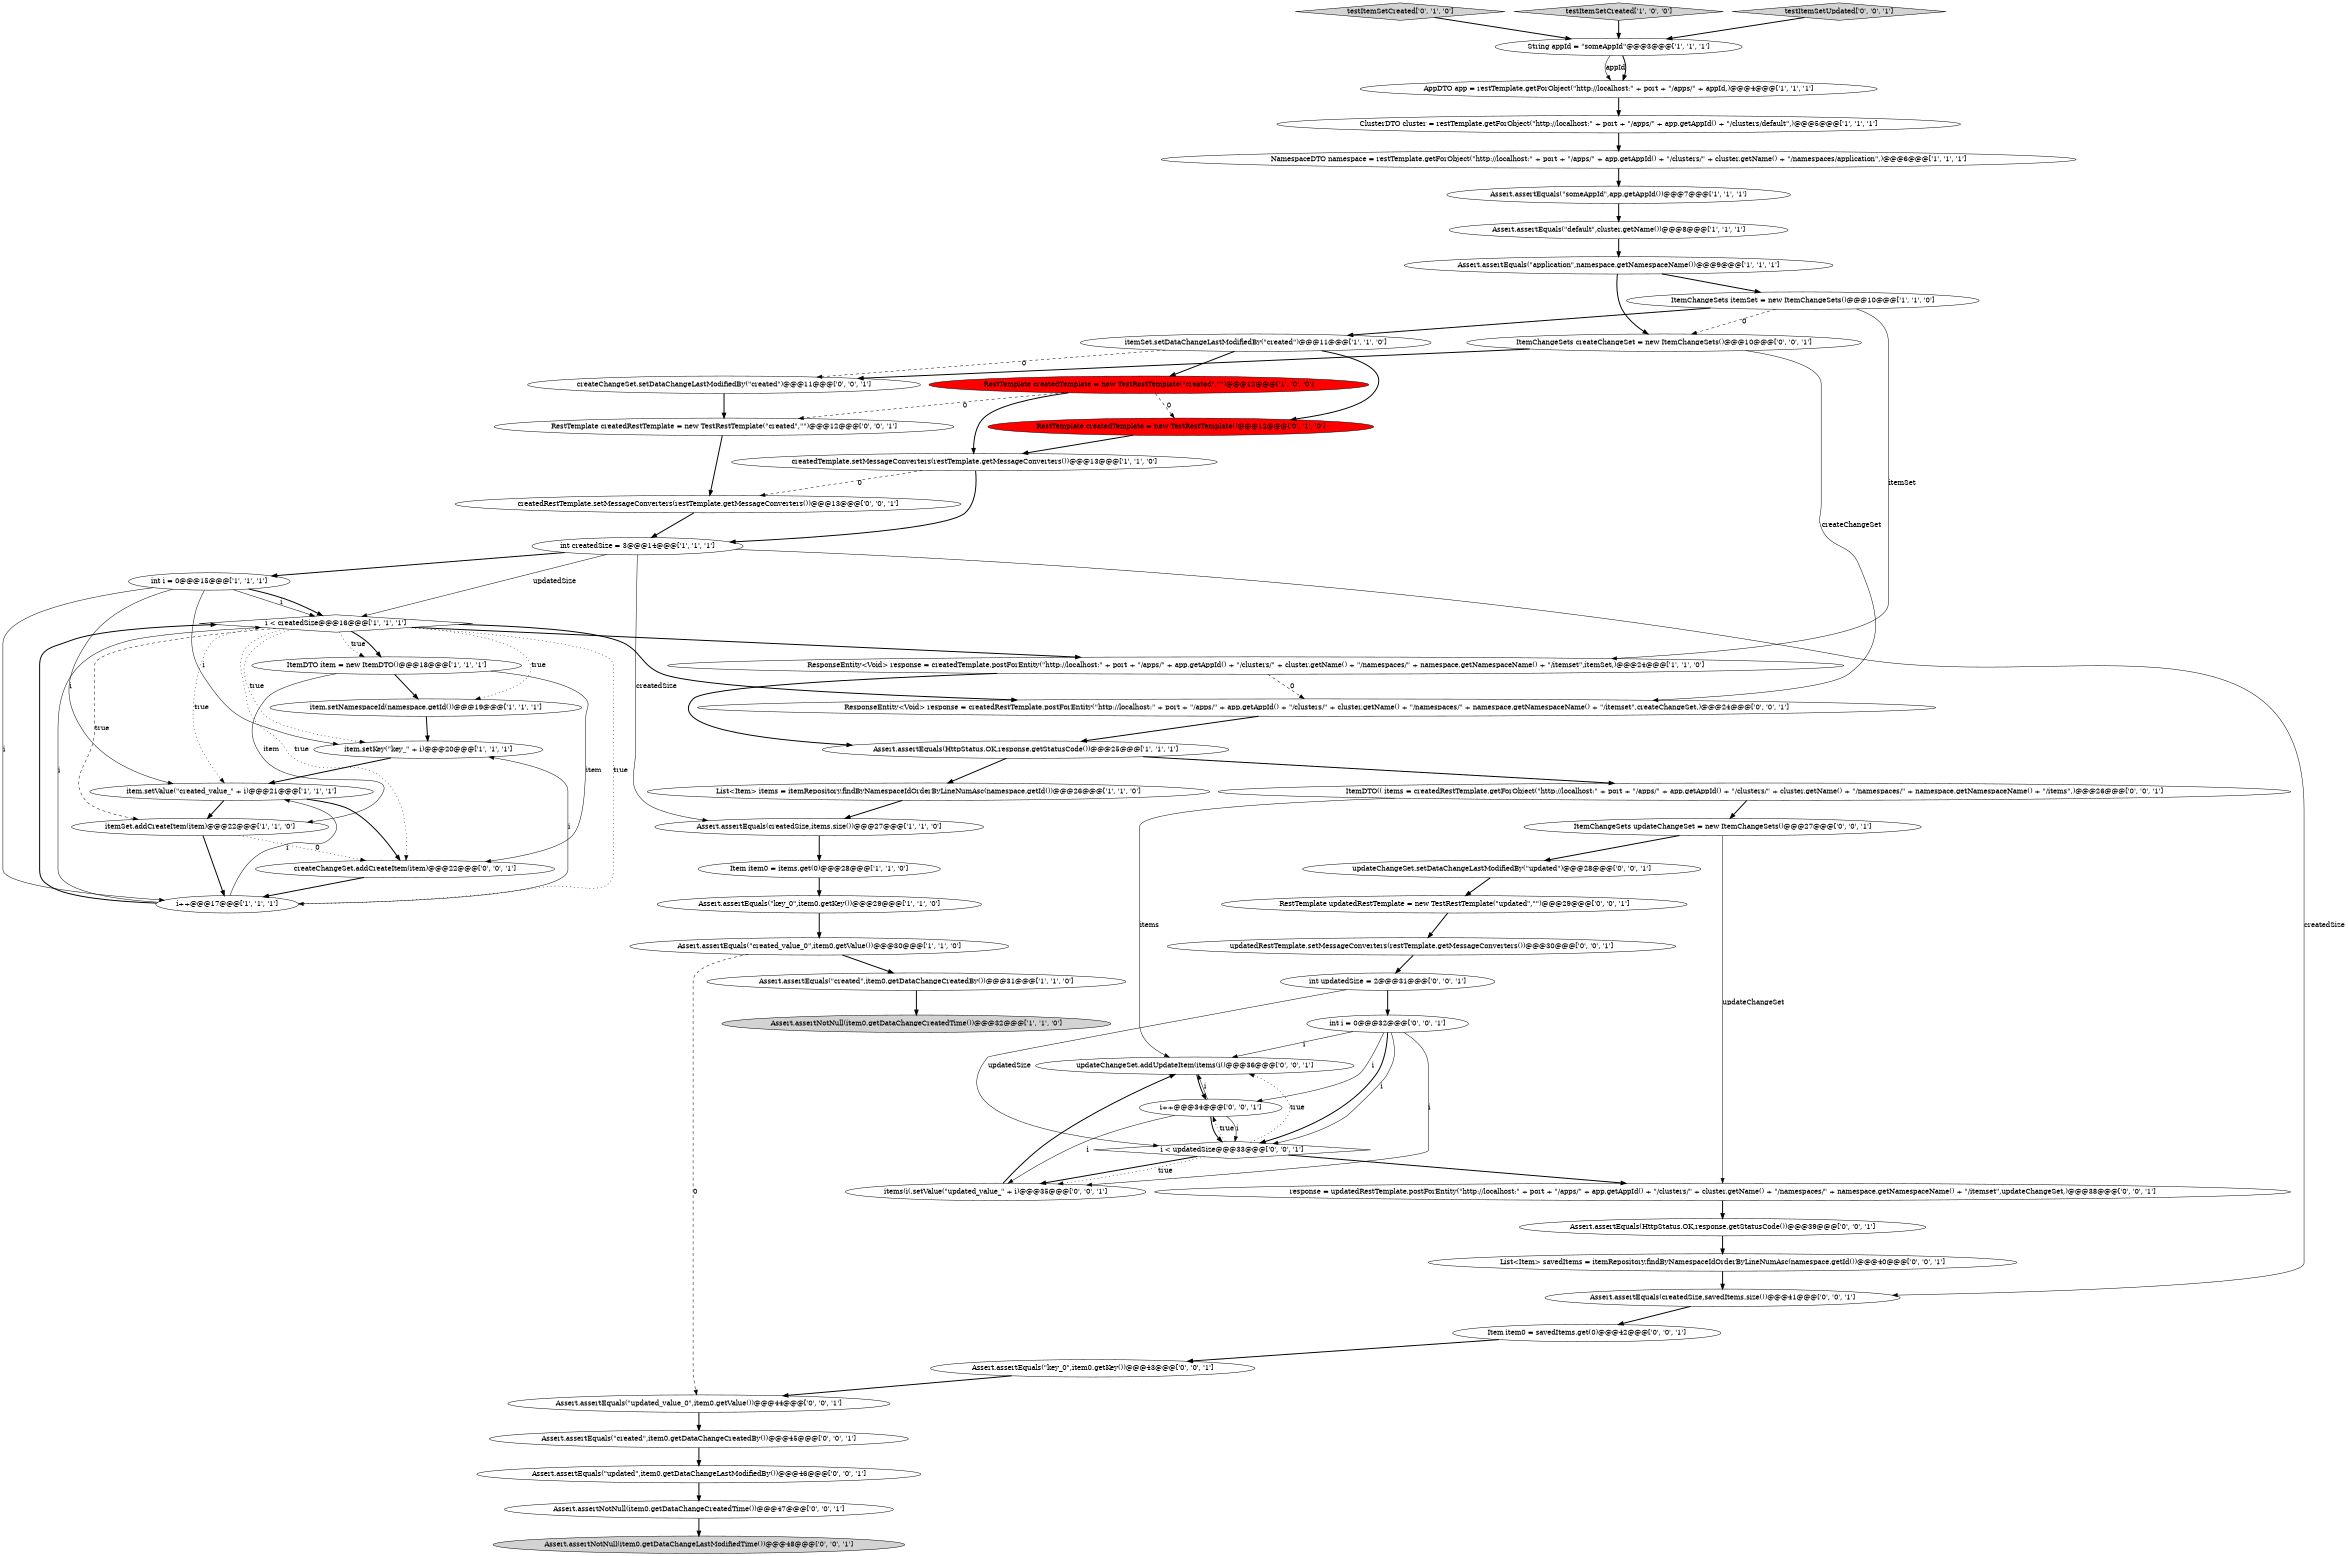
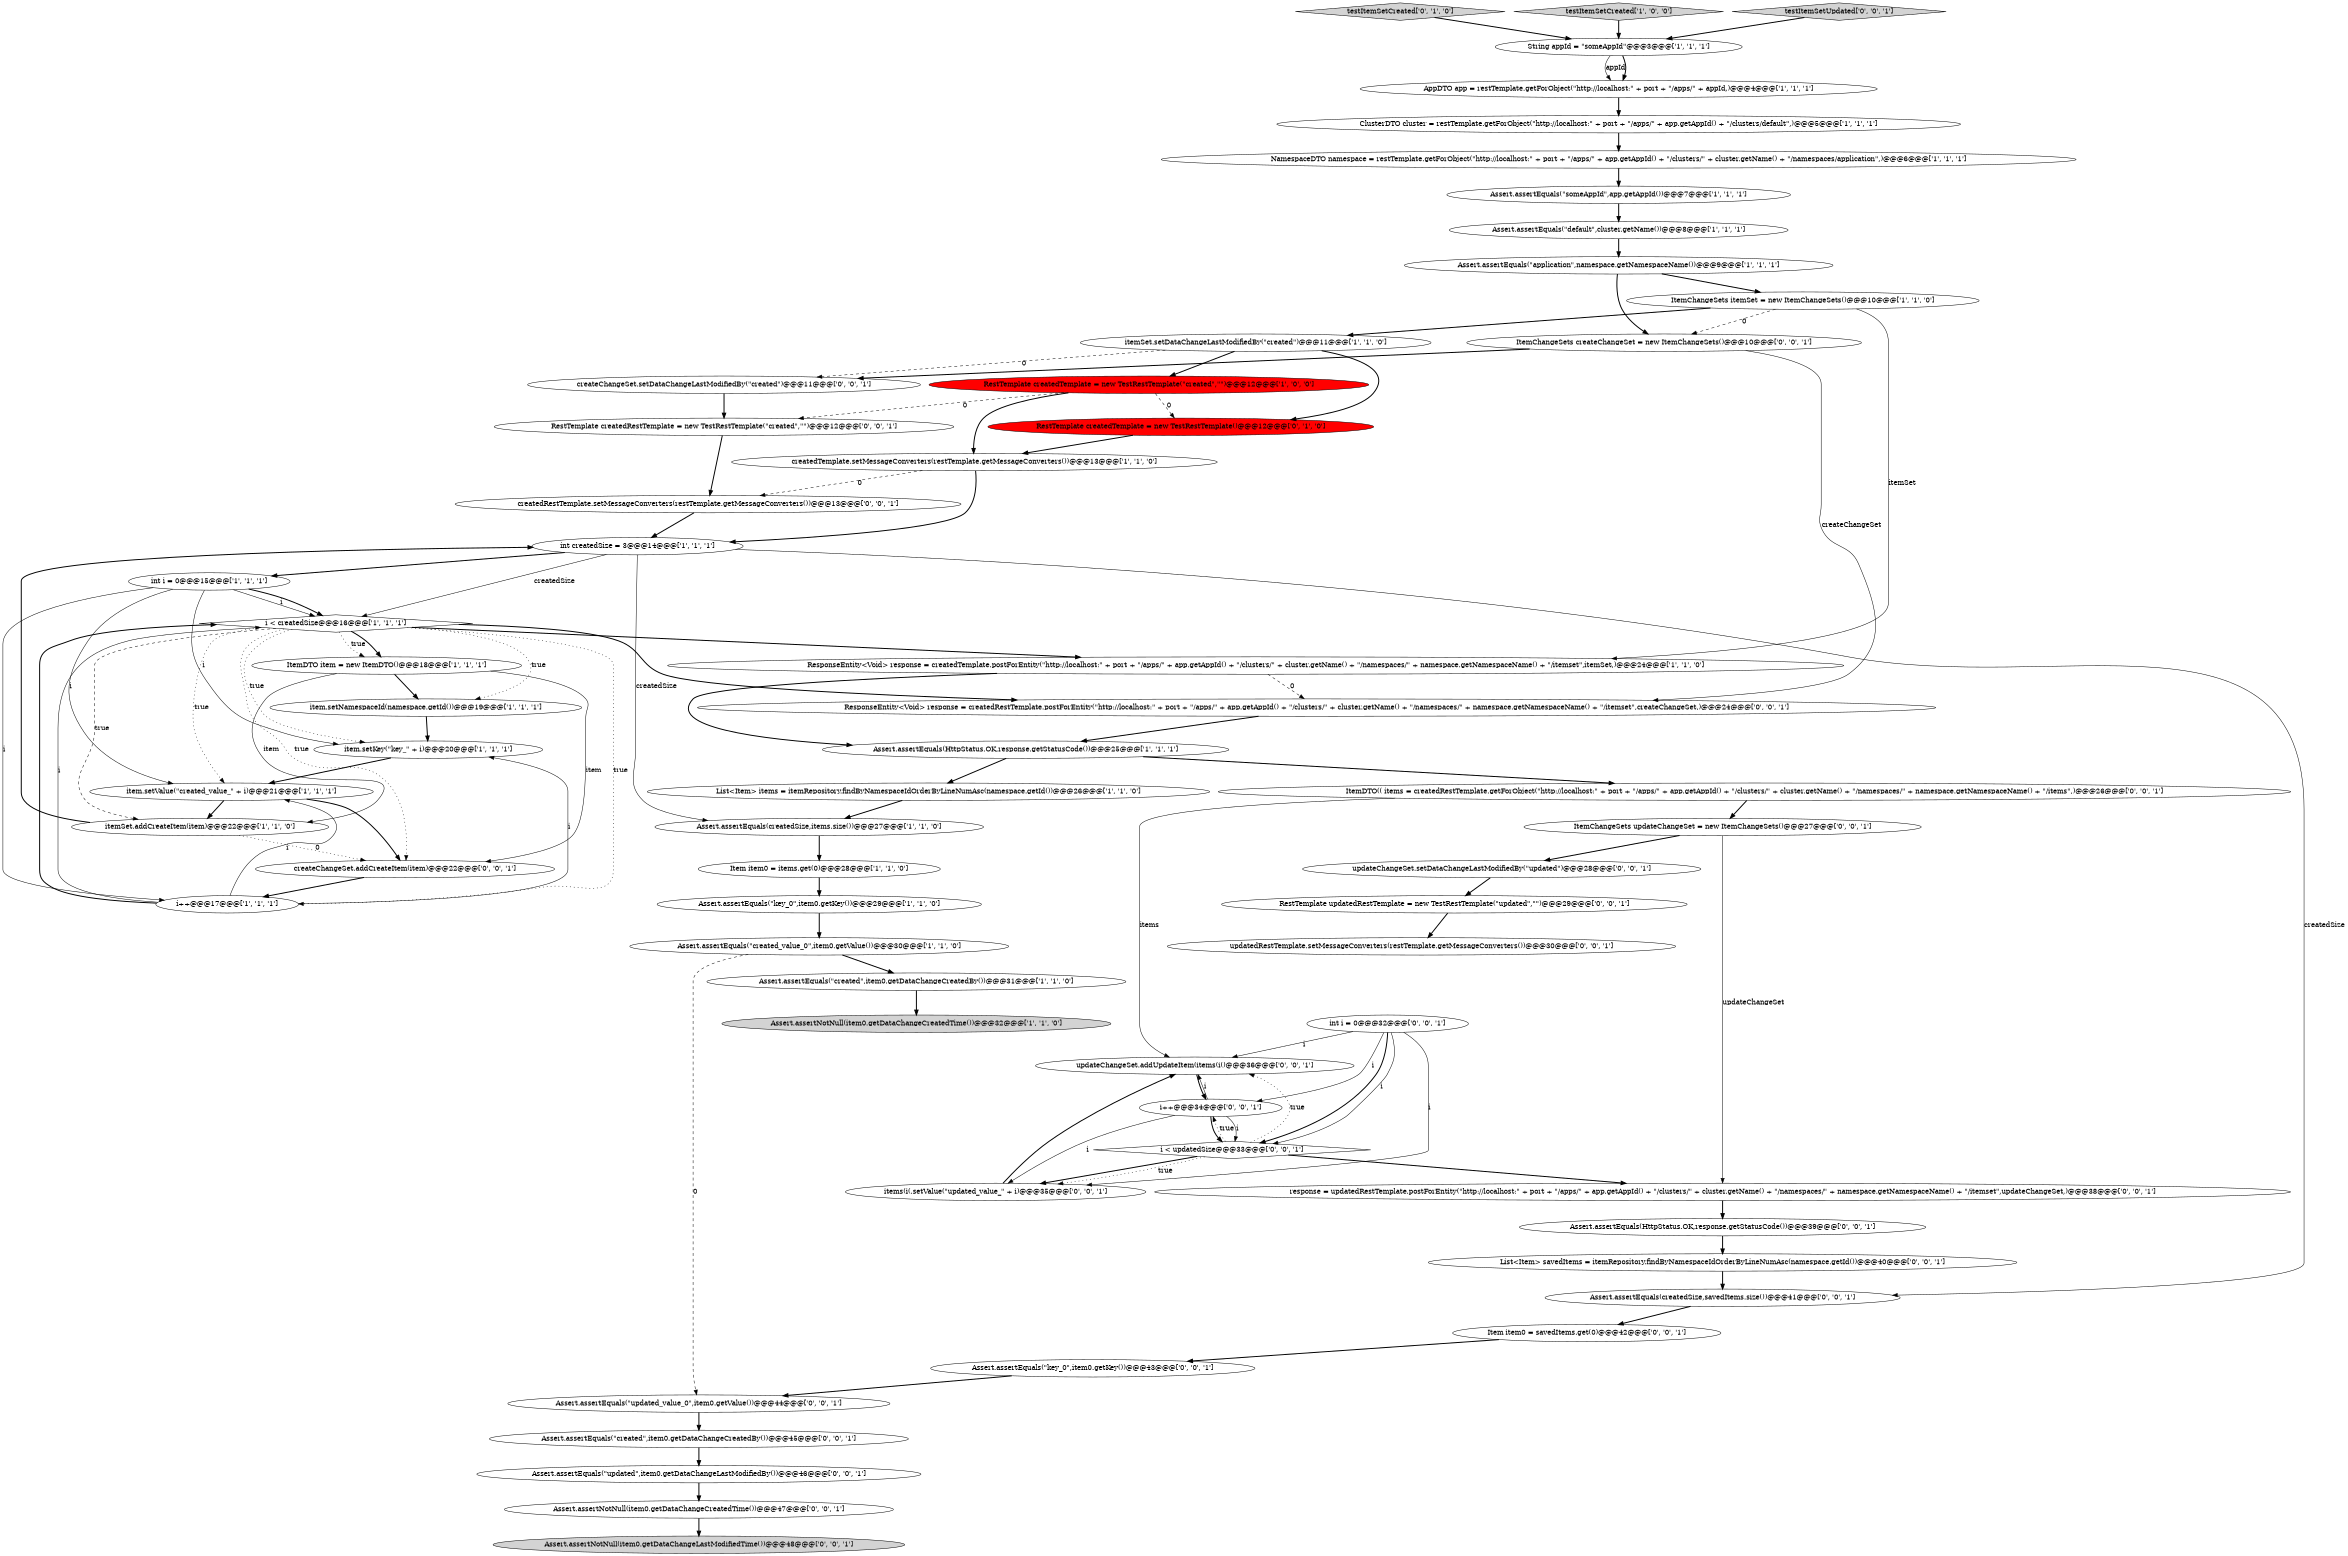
  digraph {
    node [fillcolor=white shape=ellipse style=filled]
    edge [style=bold]
    n1 [label="Assert.assertEquals(\"updated_value_0\",item0.getValue())@@@44@@@['0', '0', '1']"]
    n2 [label="Assert.assertEquals(\"created\",item0.getDataChangeCreatedBy())@@@45@@@['0', '0', '1']"]
    n3 [label="Assert.assertEquals(\"updated\",item0.getDataChangeLastModifiedBy())@@@46@@@['0', '0', '1']"]
    n4 [fillcolor=lightgray label="Assert.assertNotNull(item0.getDataChangeLastModifiedTime())@@@48@@@['0', '0', '1']"]
    n5 [label="createChangeSet.setDataChangeLastModifiedBy(\"created\")@@@11@@@['0', '0', '1']"]
    n6 [label="RestTemplate createdRestTemplate = new TestRestTemplate(\"created\",\"\")@@@12@@@['0', '0', '1']"]
    n7 [label="createdRestTemplate.setMessageConverters(restTemplate.getMessageConverters())@@@13@@@['0', '0', '1']"]
    n8 [label="response = updatedRestTemplate.postForEntity(\"http://localhost:\" + port + \"/apps/\" + app.getAppId() + \"/clusters/\" + cluster.getName() + \"/namespaces/\" + namespace.getNamespaceName() + \"/itemset\",updateChangeSet,)@@@38@@@['0', '0', '1']"]
    n9 [label="Assert.assertEquals(HttpStatus.OK,response.getStatusCode())@@@39@@@['0', '0', '1']"]
    n10 [label="List<Item> savedItems = itemRepository.findByNamespaceIdOrderByLineNumAsc(namespace.getId())@@@40@@@['0', '0', '1']"]
    n11 [label="String appId = \"someAppId\"@@@3@@@['1', '1', '1']"]
    n12 [label="AppDTO app = restTemplate.getForObject(\"http://localhost:\" + port + \"/apps/\" + appId,)@@@4@@@['1', '1', '1']"]
    n13 [label="ClusterDTO cluster = restTemplate.getForObject(\"http://localhost:\" + port + \"/apps/\" + app.getAppId() + \"/clusters/default\",)@@@5@@@['1', '1', '1']"]
    n14 [label="Assert.assertNotNull(item0.getDataChangeCreatedTime())@@@47@@@['0', '0', '1']"]
    n15 [label="createdTemplate.setMessageConverters(restTemplate.getMessageConverters())@@@13@@@['1', '1', '0']"]
    n16 [label="int createdSize = 3@@@14@@@['1', '1', '1']"]
    n17 [label="i < createdSize@@@16@@@['1', '1', '1']" shape=diamond]
    n18 [label="Assert.assertEquals(createdSize,savedItems.size())@@@41@@@['0', '0', '1']"]
    n19 [label="int i = 0@@@15@@@['1', '1', '1']"]
    n20 [label="Assert.assertEquals(createdSize,items.size())@@@27@@@['1', '1', '0']"]
    n21 [label="Item item0 = items.get(0)@@@28@@@['1', '1', '0']"]
    n22 [label="Assert.assertEquals(\"key_0\",item0.getKey())@@@29@@@['1', '1', '0']"]
    n23 [label="Assert.assertEquals(\"created_value_0\",item0.getValue())@@@30@@@['1', '1', '0']"]
    n24 [label="ItemDTO item = new ItemDTO()@@@18@@@['1', '1', '1']"]
    n25 [label="item.setNamespaceId(namespace.getId())@@@19@@@['1', '1', '1']"]
    n26 [label="itemSet.addCreateItem(item)@@@22@@@['1', '1', '0']"]
    n27 [label="createChangeSet.addCreateItem(item)@@@22@@@['0', '0', '1']"]
    n28 [label="item.setKey(\"key_\" + i)@@@20@@@['1', '1', '1']"]
    n29 [label="i++@@@17@@@['1', '1', '1']"]
    n30 [label="Assert.assertEquals(\"application\",namespace.getNamespaceName())@@@9@@@['1', '1', '1']"]
    n31 [label="ItemChangeSets itemSet = new ItemChangeSets()@@@10@@@['1', '1', '0']"]
    n32 [label="ItemChangeSets createChangeSet = new ItemChangeSets()@@@10@@@['0', '0', '1']"]
    n33 [label="ResponseEntity<Void> response = createdTemplate.postForEntity(\"http://localhost:\" + port + \"/apps/\" + app.getAppId() + \"/clusters/\" + cluster.getName() + \"/namespaces/\" + namespace.getNamespaceName() + \"/itemset\",itemSet,)@@@24@@@['1', '1', '0']"]
    n34 [label="itemSet.setDataChangeLastModifiedBy(\"created\")@@@11@@@['1', '1', '0']"]
    n35 [label="ResponseEntity<Void> response = createdRestTemplate.postForEntity(\"http://localhost:\" + port + \"/apps/\" + app.getAppId() + \"/clusters/\" + cluster.getName() + \"/namespaces/\" + namespace.getNamespaceName() + \"/itemset\",createChangeSet,)@@@24@@@['0', '0', '1']"]
    n36 [label="i < updatedSize@@@33@@@['0', '0', '1']" shape=diamond]
    n37 [label="items(i(.setValue(\"updated_value_\" + i)@@@35@@@['0', '0', '1']"]
    n38 [label="updateChangeSet.addUpdateItem(items(i()@@@36@@@['0', '0', '1']"]
    n39 [label="i++@@@34@@@['0', '0', '1']"]
    n40 [label="updateChangeSet.setDataChangeLastModifiedBy(\"updated\")@@@28@@@['0', '0', '1']"]
    n41 [label="RestTemplate updatedRestTemplate = new TestRestTemplate(\"updated\",\"\")@@@29@@@['0', '0', '1']"]
    n42 [label="updatedRestTemplate.setMessageConverters(restTemplate.getMessageConverters())@@@30@@@['0', '0', '1']"]
    n43 [label="item.setValue(\"created_value_\" + i)@@@21@@@['1', '1', '1']"]
    n44 [label="Assert.assertEquals(HttpStatus.OK,response.getStatusCode())@@@25@@@['1', '1', '1']"]
    n45 [label="ItemDTO(( items = createdRestTemplate.getForObject(\"http://localhost:\" + port + \"/apps/\" + app.getAppId() + \"/clusters/\" + cluster.getName() + \"/namespaces/\" + namespace.getNamespaceName() + \"/items\",)@@@26@@@['0', '0', '1']"]
    n46 [label="List<Item> items = itemRepository.findByNamespaceIdOrderByLineNumAsc(namespace.getId())@@@26@@@['1', '1', '0']"]
    n47 [label="Assert.assertEquals(\"someAppId\",app.getAppId())@@@7@@@['1', '1', '1']"]
    n48 [label="Assert.assertEquals(\"default\",cluster.getName())@@@8@@@['1', '1', '1']"]
    n49 [label="NamespaceDTO namespace = restTemplate.getForObject(\"http://localhost:\" + port + \"/apps/\" + app.getAppId() + \"/clusters/\" + cluster.getName() + \"/namespaces/application\",)@@@6@@@['1', '1', '1']"]
    n50 [label="ItemChangeSets updateChangeSet = new ItemChangeSets()@@@27@@@['0', '0', '1']"]
    n51 [fillcolor=lightgray label="testItemSetCreated['0', '1', '0']" shape=diamond]
    n52 [fillcolor=lightgray label="Assert.assertNotNull(item0.getDataChangeCreatedTime())@@@32@@@['1', '1', '0']"]
-   n53 [label="int updatedSize = 2@@@31@@@['0', '0', '1']"]
    n54 [label="int i = 0@@@32@@@['0', '0', '1']"]
    n55 [label="Assert.assertEquals(\"created\",item0.getDataChangeCreatedBy())@@@31@@@['1', '1', '0']"]
    n56 [fillcolor=red label="RestTemplate createdTemplate = new TestRestTemplate()@@@12@@@['0', '1', '0']"]
    n57 [fillcolor=red label="RestTemplate createdTemplate = new TestRestTemplate(\"created\",\"\")@@@12@@@['1', '0', '0']"]
    n58 [label="Item item0 = savedItems.get(0)@@@42@@@['0', '0', '1']"]
    n59 [fillcolor=lightgray label="testItemSetCreated['1', '0', '0']" shape=diamond]
    n60 [label="Assert.assertEquals(\"key_0\",item0.getKey())@@@43@@@['0', '0', '1']"]
    n61 [fillcolor=lightgray label="testItemSetUpdated['0', '0', '1']" shape=diamond]
    n1 -> n2
    n2 -> n3
    n3 -> n14
    n5 -> n6
    n6 -> n7
    n7 -> n16
    n8 -> n9
    n9 -> n10
    n10 -> n18
    n11 -> n12 [label=appId style=solid]
    n11 -> n12
    n12 -> n13
    n13 -> n49
    n14 -> n4
    n15 -> n7 [label=0 style=dashed]
    n15 -> n16
-   n16 -> n17 [label=updatedSize style=solid]
+   n16 -> n17 [label=createdSize style=solid]
    n16 -> n18 [label=createdSize style=solid]
    n16 -> n19
    n16 -> n20 [label=createdSize style=solid]
    n17 -> n24 [label=true style=dotted]
    n17 -> n24
    n17 -> n25 [label=true style=dotted]
    n17 -> n26 [label=true style=dashed]
    n17 -> n27 [label=true style=dotted]
    n17 -> n28 [label=true style=dotted]
    n17 -> n29 [label=true style=dotted]
    n17 -> n33
    n17 -> n35
    n17 -> n43 [label=true style=dotted]
    n18 -> n58
    n19 -> n17 [label=i style=solid]
    n19 -> n17
    n19 -> n28 [label=i style=solid]
    n19 -> n29 [label=i style=solid]
    n19 -> n43 [label=i style=solid]
    n20 -> n21
    n21 -> n22
    n22 -> n23
    n23 -> n1 [label=0 style=dashed]
    n23 -> n55
    n24 -> n25
    n24 -> n26 [label=item style=solid]
    n24 -> n27 [label=item style=solid]
    n25 -> n28
    n26 -> n27 [label=0 style=dotted]
-   n26 -> n29
+   n26 -> n16
    n27 -> n29
    n28 -> n43
    n29 -> n17
    n29 -> n17 [label=i style=solid]
    n29 -> n28 [label=i style=solid]
    n29 -> n43 [label=i style=solid]
    n30 -> n31
    n30 -> n32
    n31 -> n32 [label=0 style=dashed]
    n31 -> n33 [label=itemSet style=solid]
    n31 -> n34
    n32 -> n5
    n32 -> n35 [label=createChangeSet style=solid]
    n33 -> n35 [label=0 style=dashed]
    n33 -> n44
    n34 -> n5 [label=0 style=dashed]
    n34 -> n56
    n34 -> n57
    n35 -> n44
    n36 -> n8
    n36 -> n37
    n36 -> n37 [label=true style=dotted]
    n36 -> n38 [label=true style=dotted]
    n36 -> n39 [label=true style=dotted]
    n37 -> n38
    n38 -> n39
    n39 -> n36 [label=i style=solid]
    n39 -> n36
    n39 -> n37 [label=i style=solid]
    n39 -> n38 [label=i style=solid]
    n40 -> n41
    n41 -> n42
-   n42 -> n53
    n43 -> n26
    n43 -> n27
    n44 -> n45
    n44 -> n46
    n45 -> n38 [label=items style=solid]
    n45 -> n50
    n46 -> n20
    n47 -> n48
    n48 -> n30
    n49 -> n47
    n50 -> n8 [label=updateChangeSet style=solid]
    n50 -> n40
    n51 -> n11
-   n53 -> n36 [label=updatedSize style=solid]
-   n53 -> n54
    n54 -> n36
    n54 -> n36 [label=i style=solid]
    n54 -> n37 [label=i style=solid]
    n54 -> n38 [label=i style=solid]
    n54 -> n39 [label=i style=solid]
    n55 -> n52
    n56 -> n15
    n57 -> n6 [label=0 style=dashed]
    n57 -> n15
    n57 -> n56 [label=0 style=dashed]
    n58 -> n60
    n59 -> n11
    n60 -> n1
    n61 -> n11
  }
